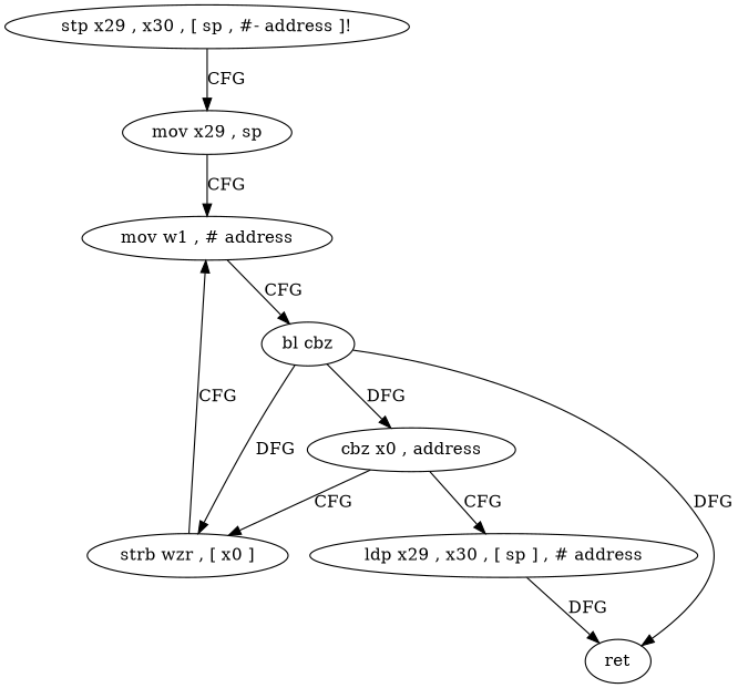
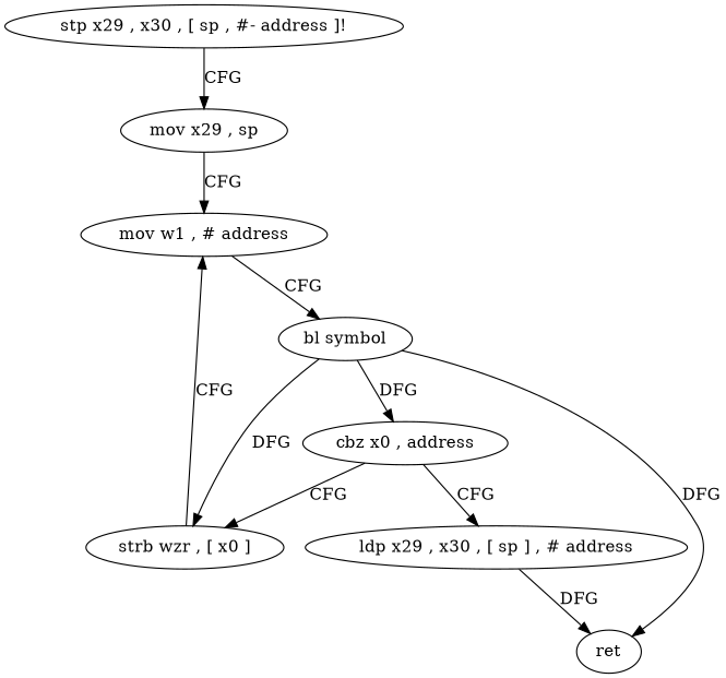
  digraph {
    n1 [label="stp x29 , x30 , [ sp , #- address ]!"]
    n2 [label="mov x29 , sp"]
    n3 [label="mov w1 , # address"]
-   n4 [label="bl cbz"]
+   n4 [label="bl symbol"]
    n5 [label="cbz x0 , address"]
    n6 [label="strb wzr , [ x0 ]"]
    n7 [label=ret]
    n8 [label="ldp x29 , x30 , [ sp ] , # address"]
    n1 -> n2 [label=CFG]
    n2 -> n3 [label=CFG]
    n3 -> n4 [label=CFG]
    n4 -> n5 [label=DFG]
    n4 -> n6 [label=DFG]
    n4 -> n7 [label=DFG]
    n5 -> n6 [label=CFG]
    n5 -> n8 [label=CFG]
    n6 -> n3 [label=CFG]
    n8 -> n7 [label=DFG]
  }
